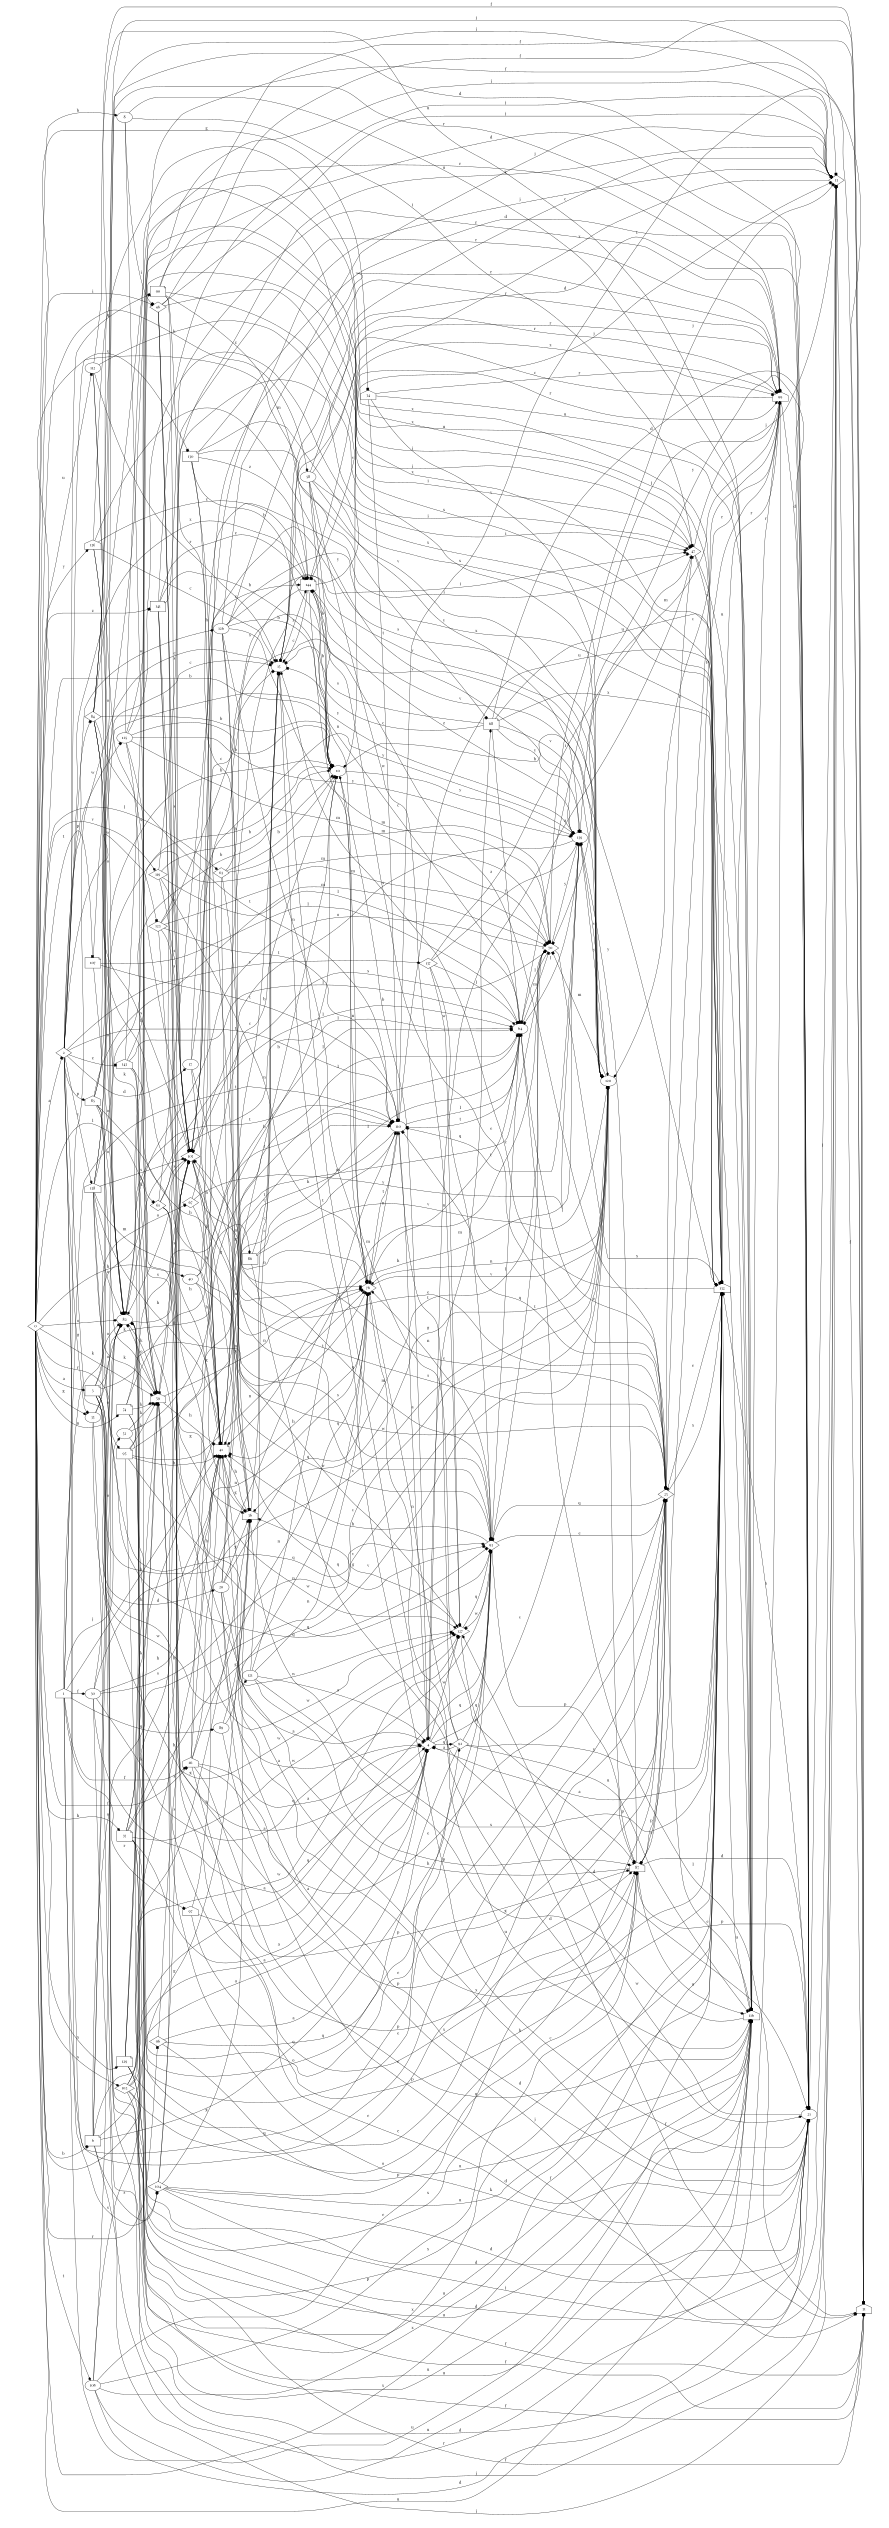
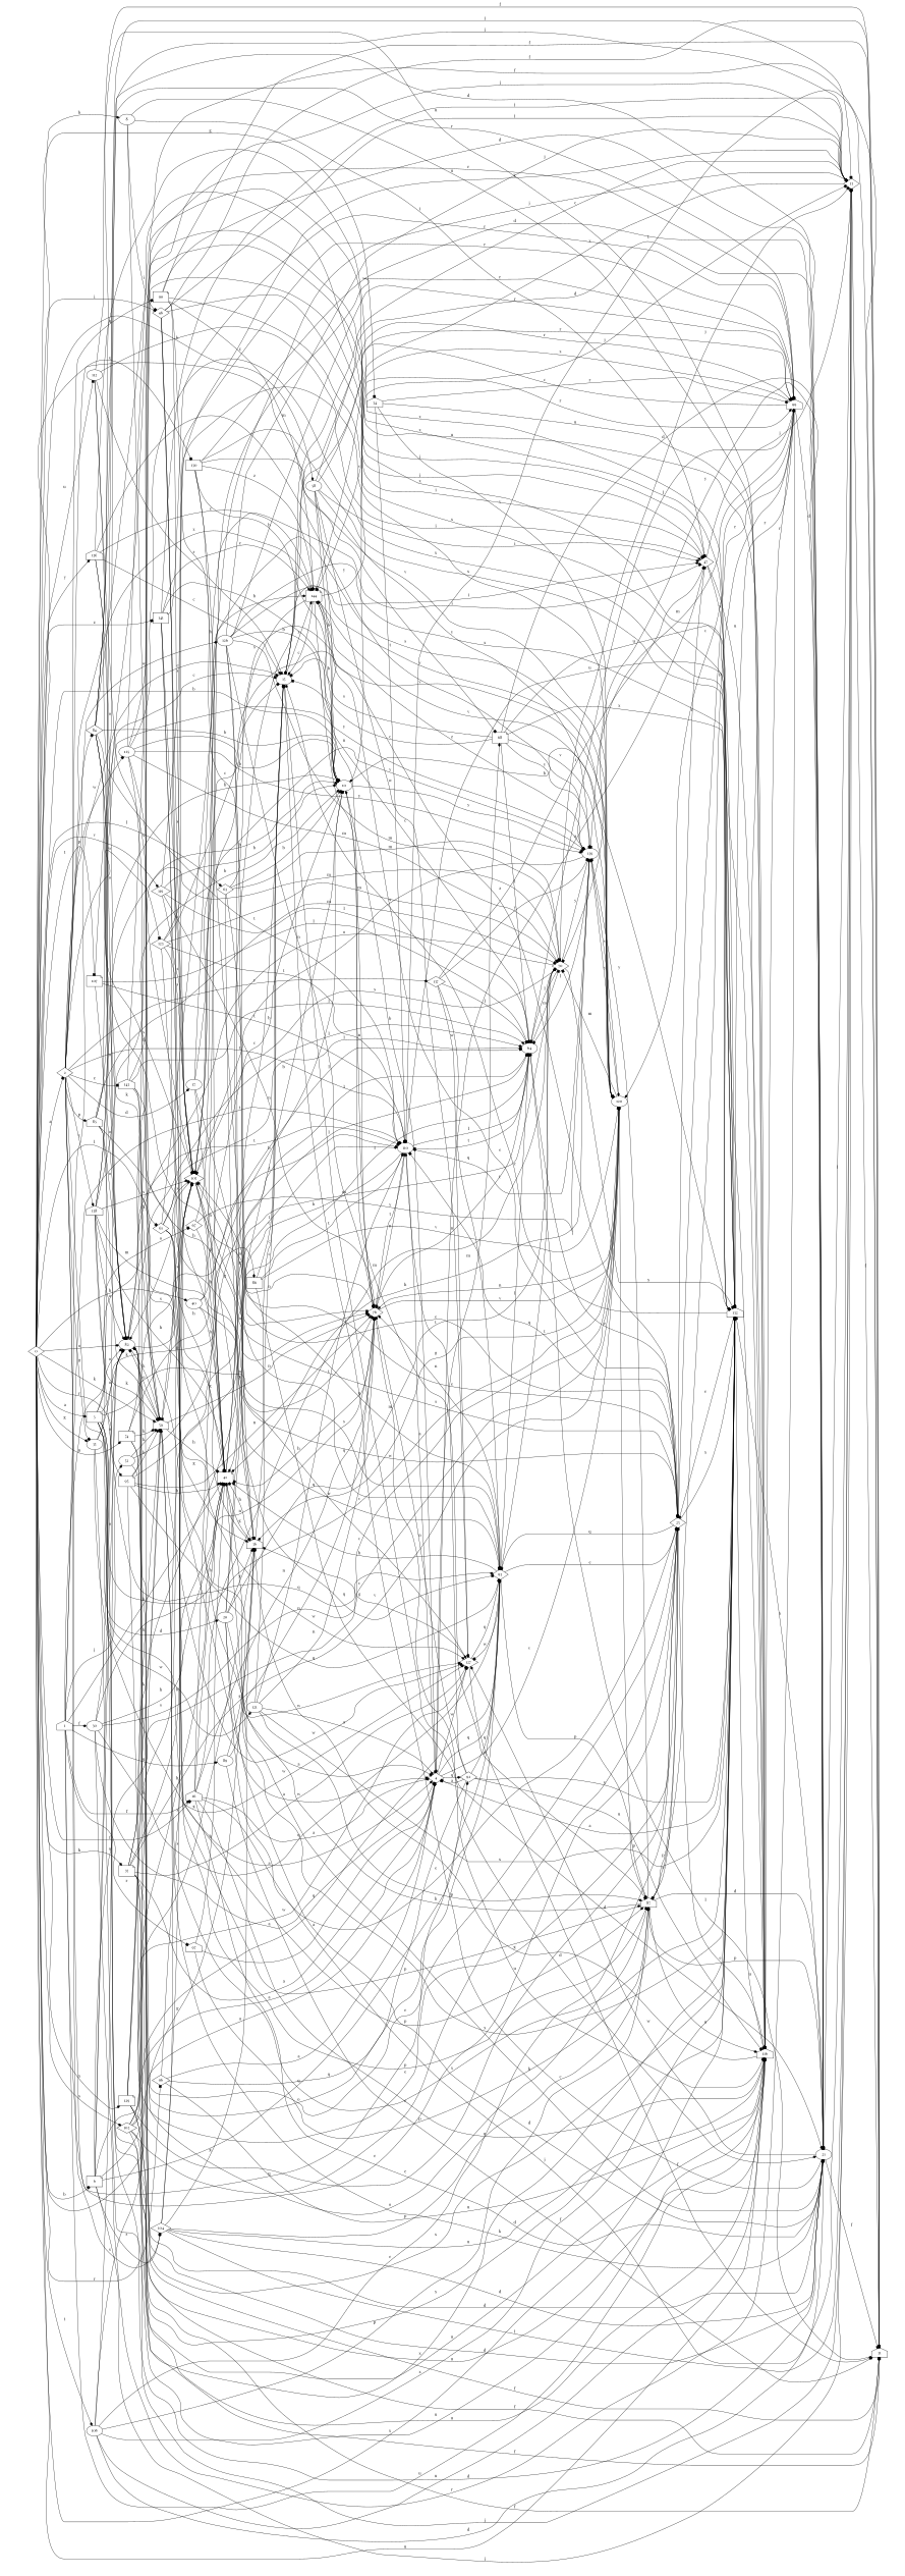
  strict digraph {
    fontname="Playfair Display"
    rankdir=LR
    node [fontname="Playfair Display" shape=diamond]
    edge [arrowhead=box fontname="Playfair Display"]
    0
    2
    3 [shape=note]
    4
    6 [shape=note]
    8 [shape=ellipse]
    10 [shape=ellipse]
    26 [shape=house]
    34 [shape=house]
    35 [shape=ellipse]
    37 [shape=note]
    40 [shape=ellipse]
    46
    58 [shape=ellipse]
    59 [shape=house]
    61
    63
    74 [shape=note]
    82 [shape=ellipse]
    95 [shape=note]
    96
    102
    107 [shape=note]
    108 [shape=ellipse]
    112 [shape=ellipse]
    116 [shape=house]
    119
    129 [shape=note]
    130 [shape=note]
    132 [shape=house]
    136 [shape=house]
    141 [shape=note]
    110 [shape=ellipse]
    17 [shape=ellipse]
    68 [shape=note]
    84
    85 [shape=house]
    90 [shape=note]
    92
    104
    121 [shape=ellipse]
    123
    125 [shape=ellipse]
    126 [shape=ellipse]
    137
    138 [shape=house]
    143 [shape=house]
    144 [shape=note]
    20 [shape=ellipse]
    21 [shape=ellipse]
    76
    86 [shape=note]
    120 [shape=ellipse]
    93
    127
    99 [shape=house]
    36 [shape=house]
    47
    53
    139 [shape=ellipse]
    25
    41 [shape=note]
    70
    31 [shape=house]
    87 [shape=house]
    105
    52 [shape=ellipse]
    64 [shape=ellipse]
    15 [shape=ellipse]
    1 [shape=house]
    30 [shape=ellipse]
    67
    89 [shape=ellipse]
    97 [shape=house]
    0 -> 2 [label=a]
    0 -> 3 [arrowhead=diamond label=a]
    0 -> 4 [label=a]
    0 -> 6 [label=b]
    0 -> 8 [arrowhead=diamond label=b]
    0 -> 10 [arrowhead=diamond label=b]
    0 -> 26 [label=f]
    0 -> 34 [label=g]
    0 -> 35 [arrowhead=diamond label=g]
    0 -> 37 [arrowhead=diamond label=h]
    0 -> 40 [arrowhead=diamond label=h]
    0 -> 46 [label=i]
    0 -> 58 [arrowhead=diamond label=k]
    0 -> 59 [arrowhead=diamond label=k]
    0 -> 61 [label=l]
    0 -> 63 [arrowhead=diamond label=l]
    0 -> 74 [arrowhead=diamond label=n]
    0 -> 82 [arrowhead=diamond label=o]
    0 -> 95 [arrowhead=diamond label=r]
    0 -> 96 [label=r]
    0 -> 102 [arrowhead=diamond label=s]
    0 -> 107 [label=t]
    0 -> 108 [arrowhead=diamond label=t]
    0 -> 112 [label=u]
    0 -> 116 [label=u]
    0 -> 119 [arrowhead=diamond label=v]
    0 -> 129 [arrowhead=diamond label=x]
    0 -> 130 [label=x]
    0 -> 132 [arrowhead=diamond label=x]
    0 -> 136 [arrowhead=diamond label=y]
    0 -> 141 [label=z]
    2 -> 35 [label=g]
    2 -> 110 [label=t]
    2 -> 17 [arrowhead=diamond label=d]
    2 -> 68 [label=m]
    2 -> 84 [label=p]
    2 -> 85 [arrowhead=diamond label=p]
    2 -> 90 [label=q]
    2 -> 92 [arrowhead=diamond label=q]
    2 -> 104 [arrowhead=diamond label=s]
    2 -> 121 [arrowhead=diamond label=w]
    2 -> 123 [label=w]
    2 -> 125 [label=w]
    2 -> 126 [arrowhead=diamond label=w]
    2 -> 137 [arrowhead=diamond label=y]
    2 -> 138 [arrowhead=diamond label=y]
    2 -> 143 [label=z]
    2 -> 144 [label=z]
    3 -> 4 [arrowhead=diamond label=a]
    3 -> 10 [label=b]
    3 -> 82 [arrowhead=diamond label=o]
    3 -> 116 [arrowhead=diamond label=u]
    3 -> 132 [label=x]
    3 -> 20 [arrowhead=diamond label=d]
    3 -> 21 [label=d]
    3 -> 76 [label=n]
    3 -> 86 [arrowhead=diamond label=p]
    3 -> 120 [arrowhead=diamond label=v]
    4 -> 10 [arrowhead=diamond label=b]
    4 -> 68 [arrowhead=diamond label=m]
    4 -> 92 [arrowhead=diamond label=q]
    4 -> 120 [arrowhead=diamond label=v]
    4 -> 93 [label=q]
    4 -> 127 [label=w]
    6 -> 4 [arrowhead=diamond label=a]
    6 -> 10 [arrowhead=diamond label=b]
    6 -> 82 [arrowhead=diamond label=o]
    6 -> 104 [label=s]
    6 -> 120 [label=v]
    6 -> 93 [label=q]
    6 -> 127 [arrowhead=diamond label=w]
    6 -> 99 [arrowhead=diamond label=r]
    8 -> 46 [label=i]
    8 -> 116 [arrowhead=diamond label=u]
    8 -> 36 [arrowhead=diamond label=g]
    8 -> 47 [label=i]
    10 -> 76 [arrowhead=diamond label=n]
    10 -> 53 [label=j]
    10 -> 139 [label=y]
    26 -> 4 [arrowhead=diamond label=a]
    26 -> 10 [label=b]
    26 -> 116 [arrowhead=diamond label=u]
    26 -> 21 [label=d]
    26 -> 76 [label=n]
    26 -> 25 [arrowhead=diamond label=e]
    26 -> 41 [arrowhead=diamond label=h]
    26 -> 70 [arrowhead=diamond label=m]
    34 -> 116 [label=u]
    34 -> 110 [label=t]
    34 -> 120 [label=v]
    34 -> 99 [label=r]
    35 -> 82 [arrowhead=diamond label=o]
    35 -> 110 [label=t]
    35 -> 127 [arrowhead=diamond label=w]
    35 -> 53 [arrowhead=diamond label=j]
    37 -> 4 [arrowhead=diamond label=a]
    37 -> 59 [label=k]
    37 -> 116 [label=u]
    37 -> 120 [label=v]
    37 -> 127 [label=w]
    37 -> 47 [label=i]
    37 -> 25 [arrowhead=diamond label=e]
    37 -> 41 [label=h]
    37 -> 31 [label=f]
    40 -> 10 [label=b]
    40 -> 93 [label=q]
    40 -> 53 [label=j]
    40 -> 41 [arrowhead=diamond label=h]
    46 -> 47 [label=i]
    46 -> 53 [label=j]
    46 -> 41 [arrowhead=diamond label=h]
    46 -> 31 [label=f]
    46 -> 87 [arrowhead=diamond label=p]
    46 -> 105 [label=s]
    58 -> 10 [label=b]
    58 -> 21 [label=d]
    58 -> 76 [arrowhead=diamond label=n]
    58 -> 127 [label=w]
    58 -> 99 [arrowhead=diamond label=r]
    58 -> 47 [arrowhead=diamond label=i]
    58 -> 139 [label=y]
    59 -> 82 [label=o]
    59 -> 132 [label=x]
    59 -> 76 [label=n]
    59 -> 127 [label=w]
    59 -> 41 [label=h]
    59 -> 105 [arrowhead=diamond label=s]
    61 -> 4 [label=a]
    61 -> 144 [arrowhead=diamond label=z]
    61 -> 127 [arrowhead=diamond label=w]
    61 -> 41 [label=h]
    61 -> 105 [label=s]
    61 -> 64 [label=l]
    63 -> 10 [arrowhead=diamond label=b]
    63 -> 120 [label=v]
    63 -> 36 [label=g]
    63 -> 25 [arrowhead=diamond label=e]
    63 -> 70 [label=m]
    74 -> 59 [arrowhead=diamond label=k]
    74 -> 21 [label=d]
    74 -> 47 [label=i]
    74 -> 31 [label=f]
    74 -> 64 [label=l]
    82 -> 59 [arrowhead=diamond label=k]
    82 -> 110 [label=t]
    82 -> 21 [arrowhead=diamond label=d]
    82 -> 53 [arrowhead=diamond label=j]
    82 -> 25 [arrowhead=diamond label=e]
    82 -> 64 [arrowhead=diamond label=l]
    95 -> 59 [arrowhead=diamond label=k]
    95 -> 76 [arrowhead=diamond label=n]
    95 -> 93 [arrowhead=diamond label=q]
    95 -> 41 [arrowhead=diamond label=h]
    95 -> 70 [label=m]
    95 -> 31 [arrowhead=diamond label=f]
    95 -> 105 [arrowhead=diamond label=s]
    96 -> 4 [label=a]
    96 -> 116 [label=u]
    96 -> 93 [arrowhead=diamond label=q]
    96 -> 105 [arrowhead=diamond label=s]
    102 -> 59 [label=k]
    102 -> 116 [label=u]
    102 -> 93 [arrowhead=diamond label=q]
    102 -> 36 [label=g]
    102 -> 25 [label=e]
    102 -> 41 [label=h]
    102 -> 31 [arrowhead=diamond label=f]
    107 -> 82 [label=o]
    107 -> 110 [label=t]
    107 -> 64 [label=l]
    107 -> 15 [label=c]
    108 -> 82 [label=o]
    108 -> 116 [label=u]
    108 -> 132 [label=x]
    108 -> 21 [label=d]
    108 -> 36 [label=g]
    108 -> 25 [arrowhead=diamond label=e]
    108 -> 87 [arrowhead=diamond label=p]
    112 -> 82 [label=o]
    112 -> 116 [label=u]
    112 -> 120 [label=v]
    112 -> 105 [label=s]
    112 -> 15 [label=r]
    116 -> 99 [arrowhead=diamond label=r]
    116 -> 36 [label=g]
    116 -> 25 [label=e]
    119 -> 10 [arrowhead=diamond label=b]
    119 -> 76 [arrowhead=diamond label=n]
    119 -> 99 [arrowhead=diamond label=r]
    119 -> 105 [arrowhead=diamond label=s]
    119 -> 64 [arrowhead=diamond label=l]
    129 -> 59 [label=k]
    129 -> 116 [arrowhead=diamond label=u]
    129 -> 132 [arrowhead=diamond label=x]
    129 -> 110 [arrowhead=diamond label=t]
    129 -> 25 [label=e]
    129 -> 105 [label=s]
    130 -> 10 [arrowhead=diamond label=b]
    130 -> 132 [label=x]
    130 -> 144 [arrowhead=diamond label=z]
    130 -> 21 [label=d]
    130 -> 120 [arrowhead=diamond label=v]
    130 -> 25 [arrowhead=diamond label=e]
    130 -> 41 [label=h]
    132 -> 4 [label=a]
    132 -> 10 [arrowhead=diamond label=b]
    132 -> 116 [label=u]
    132 -> 99 [arrowhead=diamond label=r]
    132 -> 25 [label=e]
    132 -> 15 [arrowhead=diamond label=c]
    136 -> 82 [arrowhead=diamond label=o]
    136 -> 132 [label=x]
    136 -> 110 [label=t]
    136 -> 144 [arrowhead=diamond label=z]
    136 -> 139 [label=y]
    136 -> 15 [arrowhead=diamond label=c]
    141 -> 10 [arrowhead=diamond label=b]
    141 -> 144 [arrowhead=diamond label=z]
    141 -> 99 [arrowhead=diamond label=r]
    141 -> 36 [arrowhead=diamond label=g]
    141 -> 53 [label=j]
    141 -> 87 [arrowhead=diamond label=p]
    141 -> 105 [label=s]
    110 -> 4 [label=a]
    110 -> 116 [label=u]
    110 -> 76 [arrowhead=diamond label=n]
    110 -> 41 [arrowhead=diamond label=h]
    110 -> 64 [label=l]
    17 -> 93 [label=q]
    17 -> 99 [label=r]
    17 -> 139 [arrowhead=diamond label=y]
    17 -> 41 [label=h]
    68 -> 116 [label=u]
    68 -> 132 [label=x]
    68 -> 21 [label=d]
    68 -> 120 [label=v]
    68 -> 139 [arrowhead=diamond label=y]
    68 -> 105 [label=s]
    68 -> 64 [label=l]
    68 -> 15 [label=c]
    84 -> 10 [label=b]
    84 -> 59 [arrowhead=diamond label=k]
    84 -> 82 [label=o]
    84 -> 132 [arrowhead=diamond label=x]
    84 -> 21 [label=d]
    84 -> 76 [label=n]
    84 -> 53 [label=j]
    84 -> 31 [label=f]
    84 -> 105 [label=s]
    85 -> 59 [arrowhead=diamond label=k]
    85 -> 82 [label=o]
    85 -> 76 [label=n]
-   85 -> 93 [label=q]
    85 -> 99 [label=r]
    85 -> 53 [label=j]
    85 -> 70 [label=m]
    90 -> 132 [label=x]
    90 -> 144 [arrowhead=diamond label=z]
    90 -> 21 [label=d]
    90 -> 76 [arrowhead=diamond label=n]
    90 -> 31 [label=f]
    90 -> 105 [label=s]
    92 -> 4 [label=a]
    92 -> 82 [arrowhead=diamond label=o]
    92 -> 116 [label=u]
    92 -> 132 [arrowhead=diamond label=x]
    92 -> 110 [arrowhead=diamond label=t]
    92 -> 76 [label=n]
    92 -> 93 [arrowhead=diamond label=q]
    104 -> 116 [arrowhead=diamond label=u]
    104 -> 21 [label=d]
    104 -> 36 [label=g]
    104 -> 53 [label=j]
    104 -> 87 [label=p]
    104 -> 105 [label=s]
    104 -> 64 [arrowhead=diamond label=l]
    121 -> 4 [arrowhead=diamond label=a]
    121 -> 132 [label=x]
    121 -> 110 [arrowhead=diamond label=t]
    121 -> 76 [arrowhead=diamond label=n]
    121 -> 87 [arrowhead=diamond label=p]
    121 -> 15 [arrowhead=diamond label=c]
    123 -> 110 [label=t]
    123 -> 47 [arrowhead=diamond label=i]
    123 -> 70 [arrowhead=diamond label=m]
    123 -> 87 [label=p]
    123 -> 105 [label=s]
    123 -> 15 [label=c]
    125 -> 10 [arrowhead=diamond label=b]
    125 -> 59 [arrowhead=diamond label=k]
    125 -> 116 [arrowhead=diamond label=u]
    125 -> 132 [label=x]
    125 -> 127 [label=w]
    125 -> 139 [arrowhead=diamond label=y]
    125 -> 70 [label=m]
    125 -> 31 [label=f]
    126 -> 10 [arrowhead=diamond label=b]
    126 -> 132 [arrowhead=diamond label=x]
    126 -> 76 [label=n]
    126 -> 120 [arrowhead=diamond label=v]
    126 -> 93 [label=q]
    126 -> 99 [label=r]
    126 -> 36 [label=g]
    126 -> 53 [arrowhead=diamond label=j]
    126 -> 70 [label=m]
    137 -> 93 [arrowhead=diamond label=q]
    137 -> 127 [arrowhead=diamond label=w]
    137 -> 47 [arrowhead=diamond label=i]
    137 -> 139 [label=y]
    137 -> 64 [label=l]
    138 -> 59 [arrowhead=diamond label=k]
    138 -> 82 [arrowhead=diamond label=o]
    138 -> 132 [arrowhead=diamond label=x]
    138 -> 93 [arrowhead=diamond label=q]
    138 -> 139 [arrowhead=diamond label=y]
    138 -> 25 [arrowhead=diamond label=w]
    138 -> 41 [arrowhead=diamond label=h]
    138 -> 70 [arrowhead=diamond label=m]
    138 -> 105 [arrowhead=diamond label=s]
    143 -> 4 [label=a]
    143 -> 10 [label=b]
    143 -> 59 [arrowhead=diamond label=k]
    143 -> 93 [label=q]
    143 -> 99 [label=r]
    143 -> 64 [arrowhead=diamond label=l]
    144 -> 10 [arrowhead=diamond label=b]
    144 -> 120 [label=v]
    144 -> 99 [arrowhead=diamond label=r]
    144 -> 25 [label=e]
    144 -> 87 [label=p]
    144 -> 105 [label=s]
    144 -> 15 [arrowhead=diamond label=c]
    20 -> 10 [label=b]
    20 -> 132 [arrowhead=diamond label=x]
    20 -> 21 [arrowhead=diamond label=d]
    20 -> 36 [arrowhead=diamond label=g]
    20 -> 53 [arrowhead=diamond label=j]
    20 -> 70 [arrowhead=diamond label=m]
    20 -> 64 [label=l]
    21 -> 59 [arrowhead=diamond label=k]
    21 -> 132 [label=x]
    21 -> 127 [arrowhead=diamond label=w]
    21 -> 53 [label=j]
    21 -> 139 [label=y]
    21 -> 41 [arrowhead=diamond label=h]
+   21 -> 31 [label=f]
    21 -> 87 [arrowhead=diamond label=p]
    21 -> 15 [arrowhead=diamond label=c]
    76 -> 110 [arrowhead=diamond label=t]
    76 -> 21 [arrowhead=diamond label=d]
    76 -> 120 [arrowhead=diamond label=v]
    76 -> 41 [label=h]
    86 -> 116 [label=u]
    86 -> 110 [arrowhead=diamond label=t]
    86 -> 120 [label=v]
    86 -> 15 [arrowhead=diamond label=c]
    120 -> 76 [arrowhead=diamond label=n]
    120 -> 36 [arrowhead=diamond label=g]
    120 -> 139 [arrowhead=diamond label=y]
    120 -> 70 [label=m]
    120 -> 87 [arrowhead=diamond label=p]
    120 -> 105 [arrowhead=diamond label=s]
    93 -> 76 [arrowhead=diamond label=n]
    93 -> 127 [label=w]
    93 -> 25 [arrowhead=diamond label=e]
    93 -> 41 [arrowhead=diamond label=h]
    93 -> 87 [arrowhead=diamond label=p]
    93 -> 105 [arrowhead=diamond label=s]
    93 -> 64 [label=l]
    127 -> 93 [label=q]
    127 -> 36 [arrowhead=diamond label=g]
    127 -> 31 [label=f]
    99 -> 144 [label=z]
    99 -> 21 [label=d]
    99 -> 120 [arrowhead=diamond label=v]
    99 -> 70 [label=m]
    99 -> 87 [label=p]
    99 -> 64 [label=l]
    99 -> 15 [label=c]
    36 -> 41 [label=h]
    36 -> 15 [label=c]
    47 -> 4 [arrowhead=diamond label=a]
    47 -> 116 [arrowhead=diamond label=u]
    47 -> 132 [label=x]
    47 -> 53 [label=j]
    53 -> 59 [label=k]
    53 -> 144 [arrowhead=diamond label=z]
    53 -> 31 [arrowhead=diamond label=f]
    53 -> 15 [arrowhead=diamond label=c]
    139 -> 110 [arrowhead=diamond label=t]
    139 -> 144 [label=z]
    139 -> 120 [arrowhead=diamond label=v]
    139 -> 41 [arrowhead=diamond label=h]
    139 -> 105 [label=s]
    139 -> 64 [label=l]
    25 -> 132 [arrowhead=diamond label=x]
    25 -> 110 [label=t]
    25 -> 144 [label=z]
    25 -> 93 [label=q]
    25 -> 99 [arrowhead=diamond label=r]
    25 -> 47 [label=i]
    25 -> 87 [arrowhead=diamond label=p]
    25 -> 105 [arrowhead=diamond label=s]
    41 -> 36 [arrowhead=diamond label=g]
    41 -> 47 [arrowhead=diamond label=i]
    41 -> 15 [label=c]
    70 -> 82 [arrowhead=diamond label=o]
    70 -> 132 [label=x]
    70 -> 93 [arrowhead=diamond label=q]
    70 -> 53 [label=j]
    70 -> 139 [label=y]
    70 -> 105 [label=s]
    70 -> 64 [arrowhead=diamond label=l]
    31 -> 110 [label=t]
    31 -> 64 [label=l]
    87 -> 82 [label=o]
    87 -> 116 [arrowhead=diamond label=u]
    87 -> 21 [label=d]
    87 -> 139 [label=y]
    87 -> 25 [arrowhead=diamond label=e]
    87 -> 41 [arrowhead=diamond label=h]
    105 -> 82 [arrowhead=diamond label=o]
    105 -> 127 [arrowhead=diamond label=w]
    105 -> 36 [label=g]
    105 -> 41 [arrowhead=diamond label=h]
    52 -> 59 [label=k]
    52 -> 132 [arrowhead=diamond label=x]
    52 -> 64 [arrowhead=diamond label=l]
    64 -> 110 [label=t]
    64 -> 76 [label=n]
    64 -> 25 [arrowhead=diamond label=e]
    64 -> 70 [label=m]
    64 -> 15 [label=c]
    15 -> 144 [arrowhead=diamond label=z]
    15 -> 21 [arrowhead=diamond label=d]
    15 -> 99 [arrowhead=diamond label=r]
    1 -> 26 [arrowhead=diamond label=f]
    1 -> 116 [label=u]
    1 -> 110 [label=t]
    1 -> 25 [label=e]
    1 -> 41 [label=h]
    1 -> 52 [arrowhead=diamond label=j]
    1 -> 15 [label=c]
    1 -> 30 [arrowhead=diamond label=f]
    1 -> 67 [label=m]
    1 -> 89 [arrowhead=diamond label=q]
    1 -> 97 [label=r]
    30 -> 4 [arrowhead=diamond label=a]
    30 -> 82 [label=o]
    30 -> 76 [arrowhead=diamond label=n]
    30 -> 120 [arrowhead=diamond label=v]
    30 -> 93 [arrowhead=diamond label=q]
    30 -> 53 [arrowhead=diamond label=j]
    30 -> 41 [label=h]
    67 -> 47 [label=i]
    67 -> 139 [arrowhead=diamond label=y]
    67 -> 41 [arrowhead=diamond label=h]
    89 -> 76 [arrowhead=diamond label=n]
    89 -> 36 [arrowhead=diamond label=g]
    89 -> 31 [arrowhead=diamond label=f]
    97 -> 4 [arrowhead=diamond label=a]
    97 -> 41 [arrowhead=diamond label=h]
    97 -> 87 [arrowhead=diamond label=p]
  }
